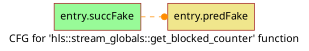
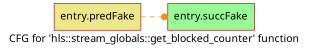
  digraph {
    label="CFG for 'hls::stream_globals::get_blocked_counter' function"
    rankdir=LR
    fontname="Noto Sans"
    node [filename="/tools/Xilinx/Vitis_HLS/2023.1/include/hls_stream.h" linenumber=173 shape=record style=filled color=brown fontname="Noto Sans"]
    n1 [label="{entry.predFake}" fillcolor=khaki]
    n2 [label="{entry.succFake}" fillcolor=palegreen]
-   n2 -> n1 [execusionnum=0 filename="/tools/Xilinx/Vitis_HLS/2023.1/include/hls_stream.h" color=darkorange style=dashed arrowhead=dot fontname="Noto Sans"]
+   n1 -> n2 [execusionnum=0 filename="/tools/Xilinx/Vitis_HLS/2023.1/include/hls_stream.h" color=darkorange style=dashed arrowhead=dot fontname="Noto Sans"]
  }
